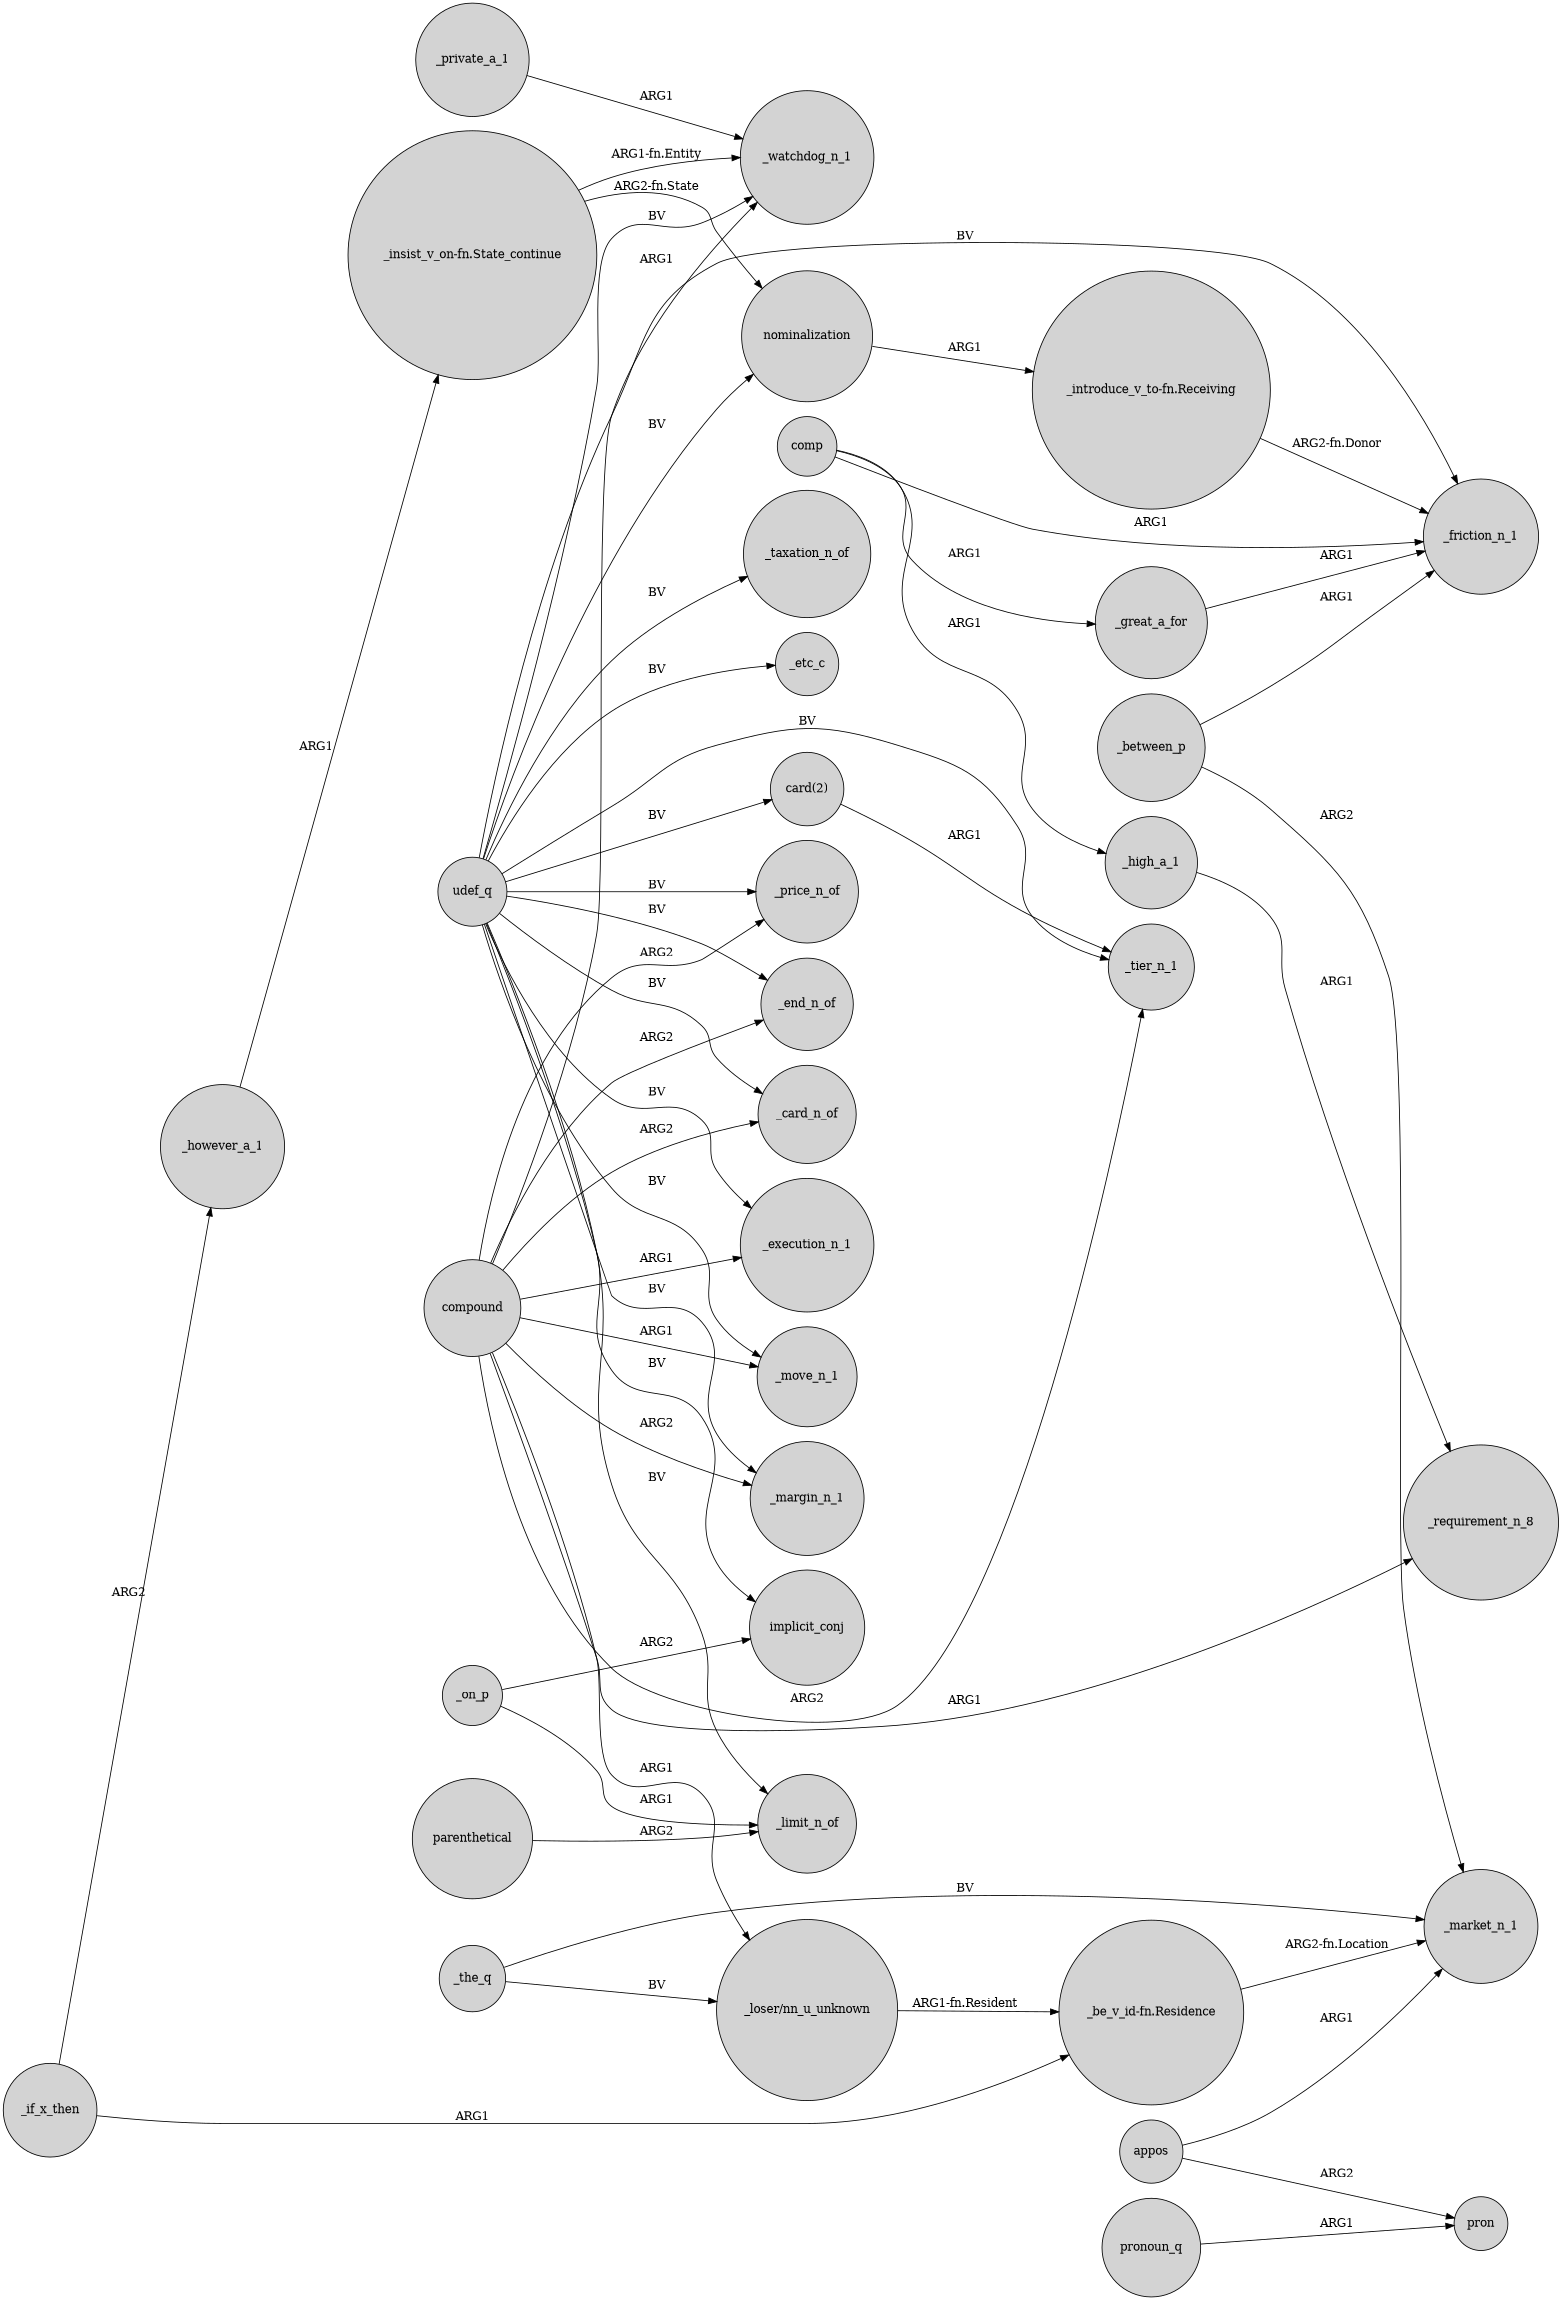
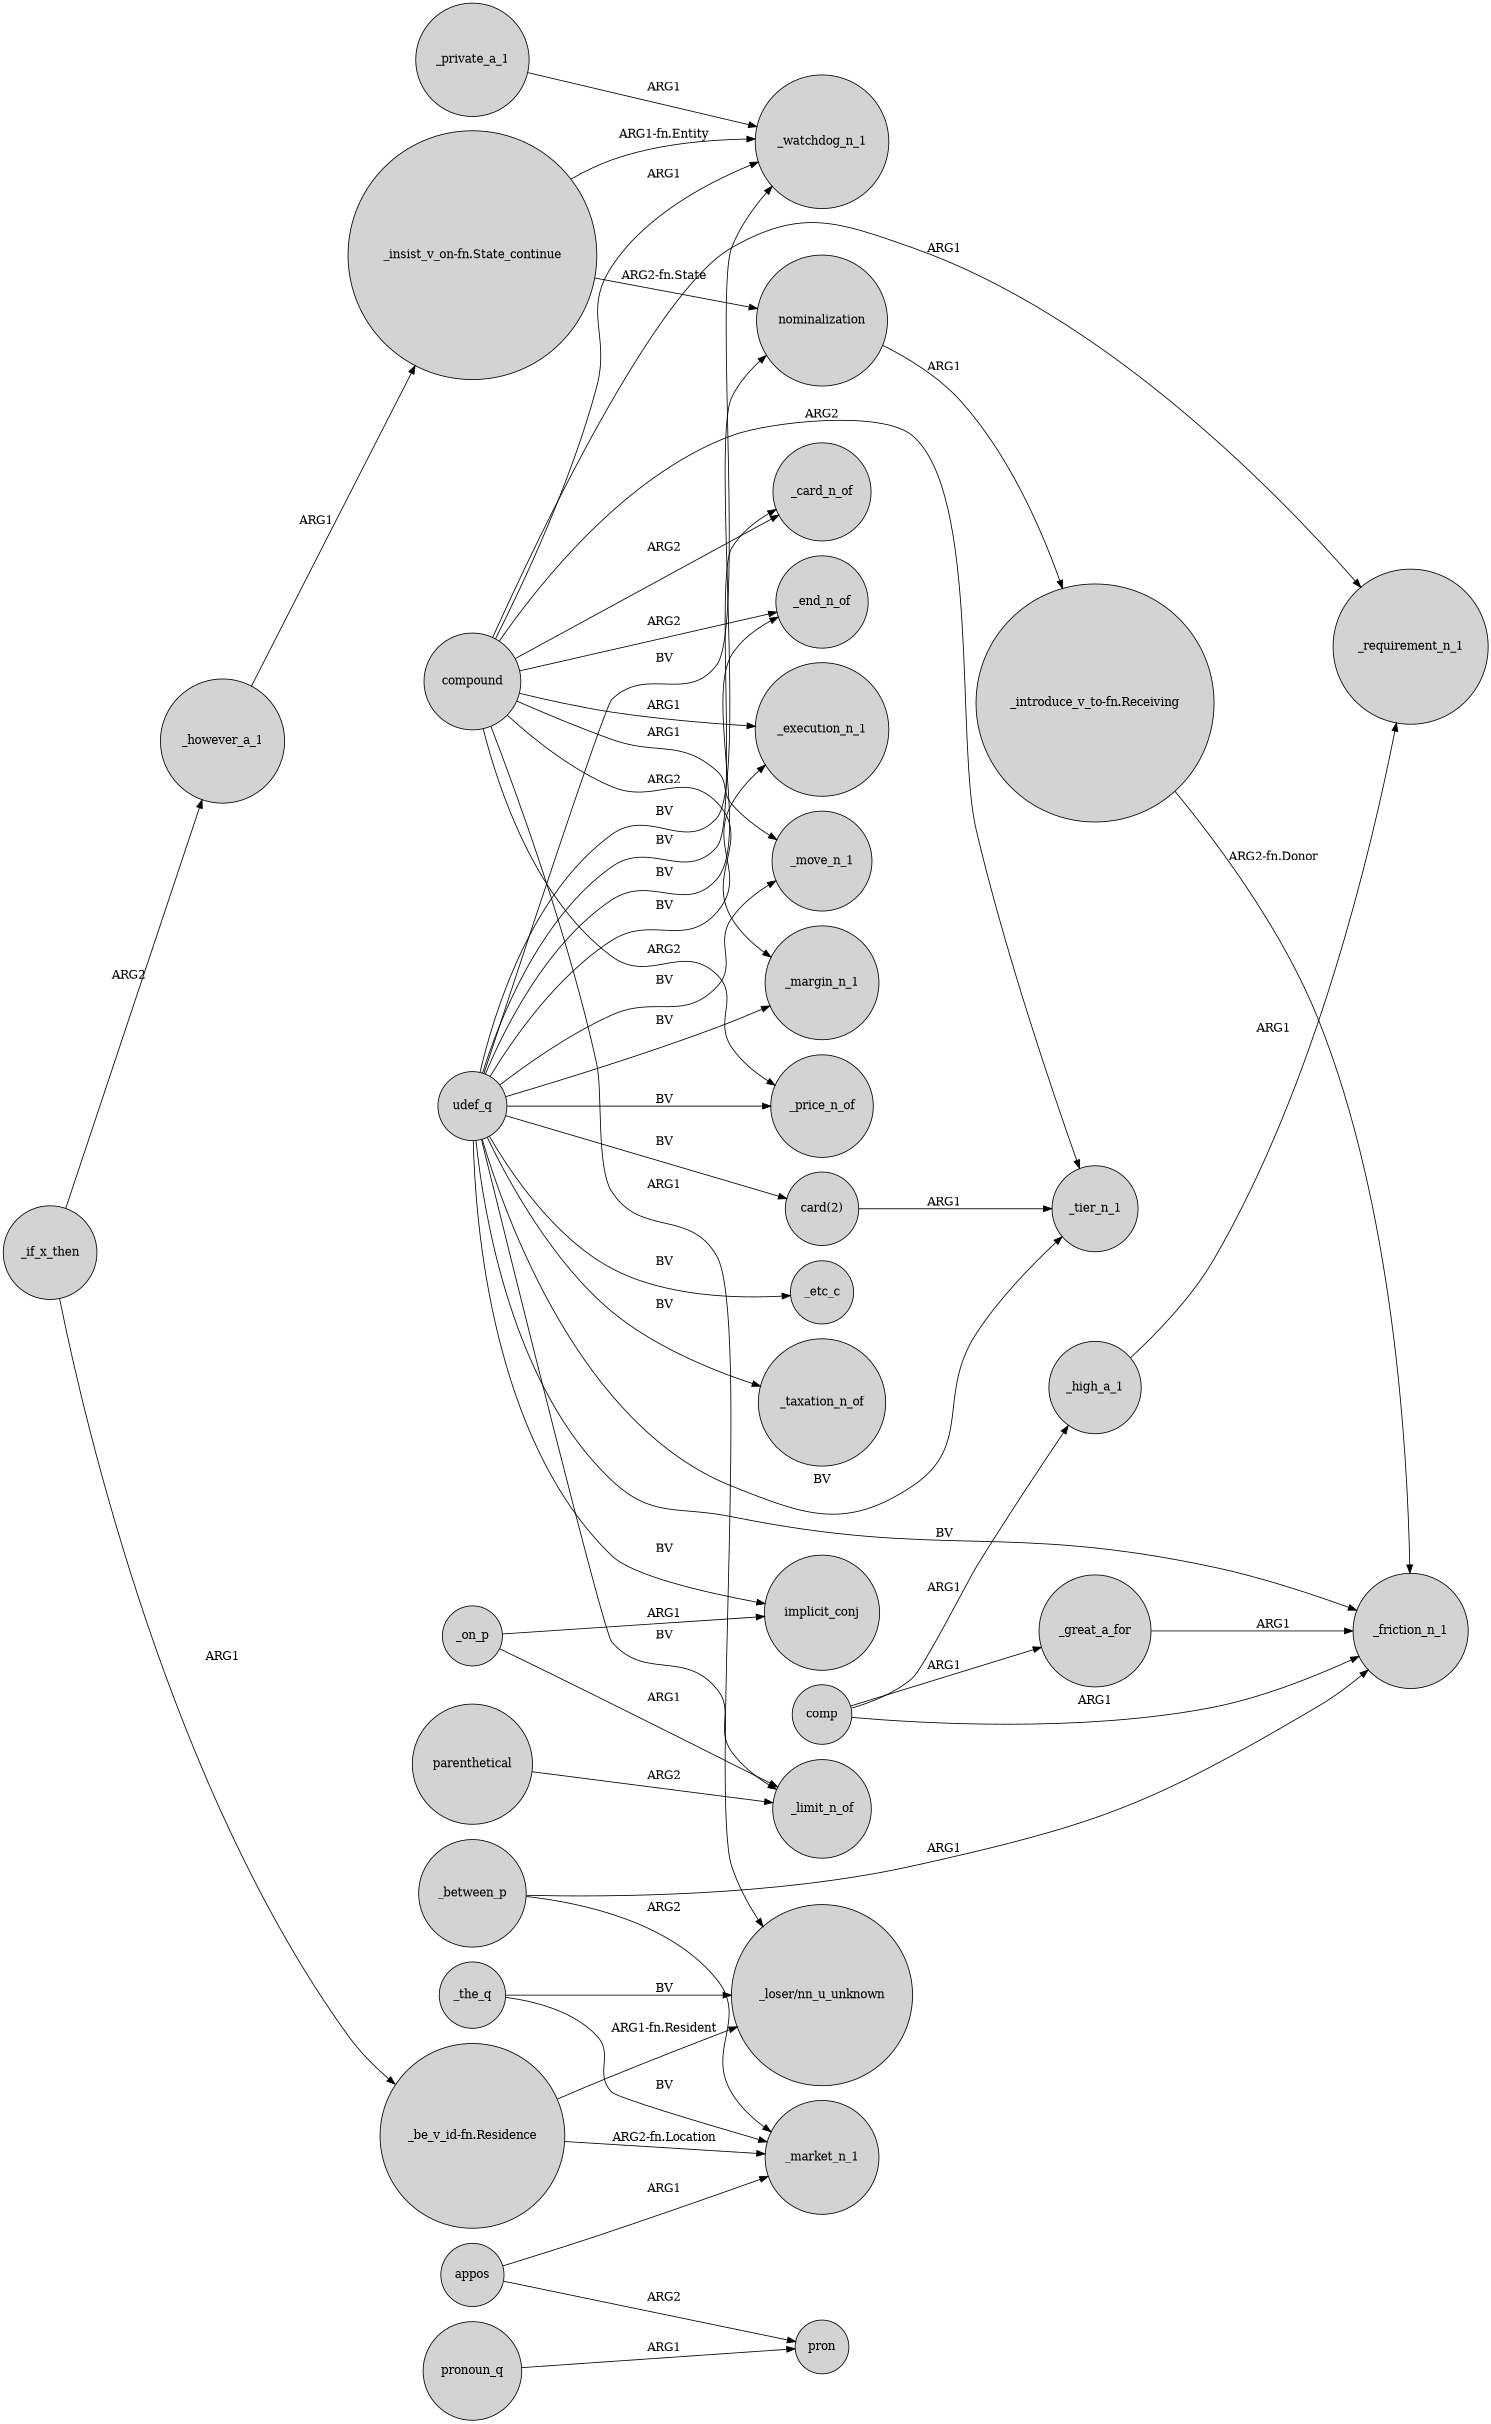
  digraph {
    rankdir=LR
    node [shape=circle style=filled]
    "_insist_v_on-fn.State_continue"
    nominalization
    _watchdog_n_1
    "_introduce_v_to-fn.Receiving"
    _friction_n_1
    udef_q
    _tier_n_1
    n8 [label=_card_n_of]
    _move_n_1
    _price_n_of
    _end_n_of
    _margin_n_1
    _execution_n_1
    _limit_n_of
    implicit_conj
    _taxation_n_of
    _etc_c
    "card(2)"
    compound
-   _requirement_n_1 [label=_requirement_n_8]
+   _requirement_n_1
    "_loser/nn_u_unknown"
    _if_x_then
    _however_a_1
    "_be_v_id-fn.Residence"
    _market_n_1
    _private_a_1
    _between_p
    _the_q
    _great_a_for
    appos
    pron
    pronoun_q
    comp
    _high_a_1
    parenthetical
    _on_p
    "_insist_v_on-fn.State_continue" -> nominalization [label="ARG2-fn.State"]
    "_insist_v_on-fn.State_continue" -> _watchdog_n_1 [label="ARG1-fn.Entity"]
    nominalization -> "_introduce_v_to-fn.Receiving" [label=ARG1]
    "_introduce_v_to-fn.Receiving" -> _friction_n_1 [label="ARG2-fn.Donor"]
    udef_q -> nominalization [label=BV]
    udef_q -> _watchdog_n_1 [label=BV]
    udef_q -> _friction_n_1 [label=BV]
    udef_q -> _tier_n_1 [label=BV]
    udef_q -> n8 [label=BV]
    udef_q -> _move_n_1 [label=BV]
    udef_q -> _price_n_of [label=BV]
    udef_q -> _end_n_of [label=BV]
    udef_q -> _margin_n_1 [label=BV]
    udef_q -> _execution_n_1 [label=BV]
    udef_q -> _limit_n_of [label=BV]
    udef_q -> implicit_conj [label=BV]
    udef_q -> _taxation_n_of [label=BV]
    udef_q -> _etc_c [label=BV]
    udef_q -> "card(2)" [label=BV]
    "card(2)" -> _tier_n_1 [label=ARG1]
    compound -> _watchdog_n_1 [label=ARG1]
    compound -> _tier_n_1 [label=ARG2]
    compound -> n8 [label=ARG2]
    compound -> _move_n_1 [label=ARG1]
    compound -> _price_n_of [label=ARG2]
    compound -> _end_n_of [label=ARG2]
    compound -> _margin_n_1 [label=ARG2]
    compound -> _execution_n_1 [label=ARG1]
    compound -> _requirement_n_1 [label=ARG1]
    compound -> "_loser/nn_u_unknown" [label=ARG1]
    _if_x_then -> _however_a_1 [label=ARG2]
    _if_x_then -> "_be_v_id-fn.Residence" [label=ARG1]
    _however_a_1 -> "_insist_v_on-fn.State_continue" [label=ARG1]
-   "_loser/nn_u_unknown" -> "_be_v_id-fn.Residence" [label="ARG1-fn.Resident"]
+   "_be_v_id-fn.Residence" -> "_loser/nn_u_unknown" [label="ARG1-fn.Resident"]
    "_be_v_id-fn.Residence" -> _market_n_1 [label="ARG2-fn.Location"]
    _private_a_1 -> _watchdog_n_1 [label=ARG1]
    _between_p -> _friction_n_1 [label=ARG1]
    _between_p -> _market_n_1 [label=ARG2]
    _the_q -> "_loser/nn_u_unknown" [label=BV]
    _the_q -> _market_n_1 [label=BV]
    _great_a_for -> _friction_n_1 [label=ARG1]
    appos -> _market_n_1 [label=ARG1]
    appos -> pron [label=ARG2]
    pronoun_q -> pron [label=ARG1]
    comp -> _friction_n_1 [label=ARG1]
    comp -> _great_a_for [label=ARG1]
    comp -> _high_a_1 [label=ARG1]
    _high_a_1 -> _requirement_n_1 [label=ARG1]
    parenthetical -> _limit_n_of [label=ARG2]
    _on_p -> _limit_n_of [label=ARG1]
-   _on_p -> implicit_conj [label=ARG2]
+   _on_p -> implicit_conj [label=ARG1]
  }
